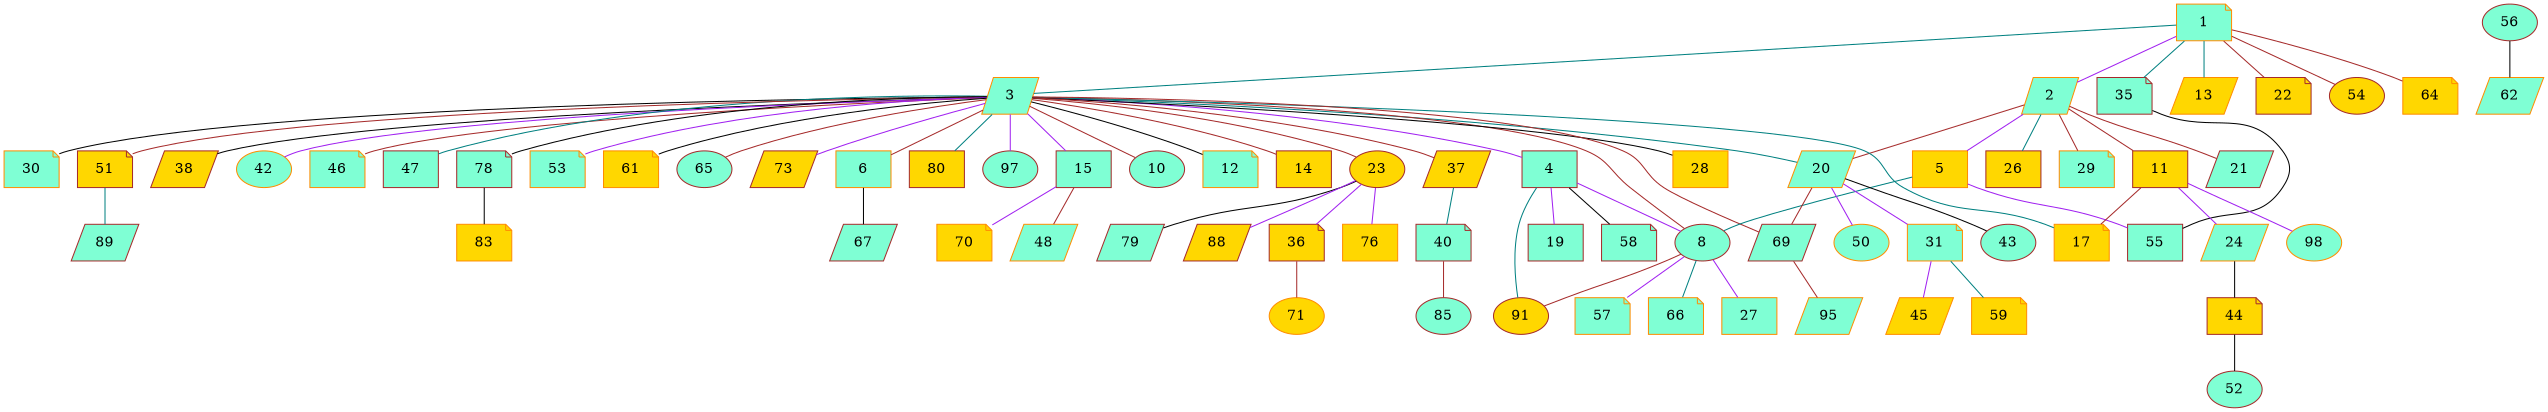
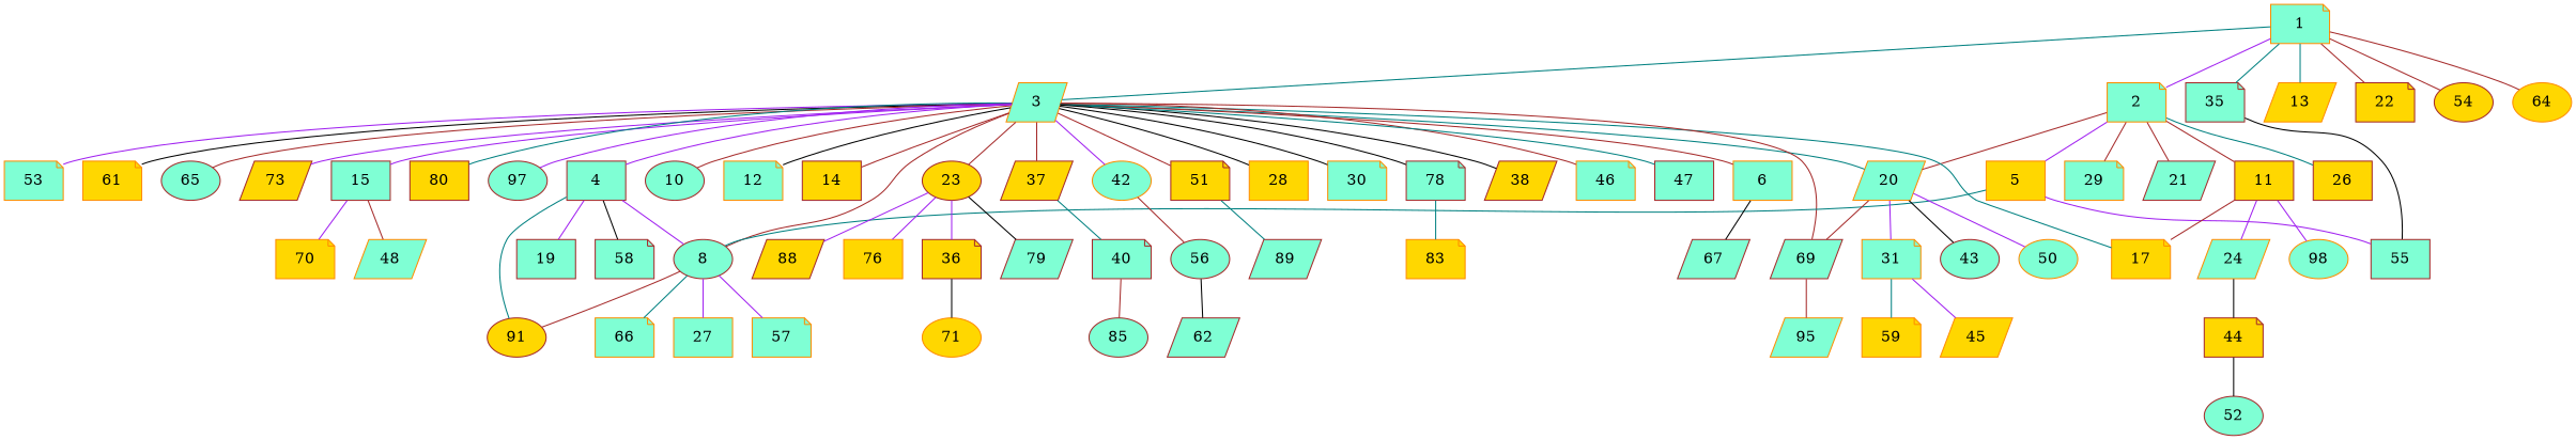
  graph {
    node [color=brown fillcolor=aquamarine shape=note style=filled]
    edge [color=brown]
    1 [color=darkorange super="+9"]
-   2 [color=darkorange shape=parallelogram super="+90"]
+   2 [color=darkorange super="+90"]
    3 [color=darkorange shape=parallelogram super="+25"]
    13 [color=darkorange fillcolor=gold shape=parallelogram]
    22 [fillcolor=gold]
    35
    54 [fillcolor=gold shape=ellipse]
-   64 [color=darkorange fillcolor=gold]
+   64 [color=darkorange fillcolor=gold shape=ellipse]
    5 [color=darkorange fillcolor=gold shape=box super="+16"]
    11 [fillcolor=gold shape=box super="+18"]
    20 [color=darkorange shape=parallelogram super="+63"]
    21 [shape=parallelogram]
    26 [fillcolor=gold shape=box]
    29 [color=darkorange super="+74"]
    4 [shape=box super="+7"]
    6 [color=darkorange shape=box super="+49"]
    8 [shape=ellipse super="+41"]
    10 [shape=ellipse]
    12 [color=darkorange]
    14 [fillcolor=gold shape=box]
    15 [shape=box super="+34"]
    17 [color=darkorange fillcolor=gold]
    23 [fillcolor=gold shape=ellipse super="+32"]
    28 [color=darkorange fillcolor=gold shape=box]
    30 [color=darkorange]
    37 [fillcolor=gold shape=parallelogram]
    38 [fillcolor=gold shape=parallelogram]
    42 [color=darkorange shape=ellipse super="+81"]
    46 [color=darkorange super="+84"]
    47 [shape=box]
    51 [fillcolor=gold]
    53 [color=darkorange]
    61 [color=darkorange fillcolor=gold]
    65 [shape=ellipse]
    69 [shape=parallelogram super="+87"]
    73 [fillcolor=gold shape=parallelogram]
    78
    80 [fillcolor=gold shape=box super="+94"]
    97 [shape=ellipse]
    55 [shape=box]
    24 [color=darkorange shape=parallelogram]
    98 [color=darkorange shape=ellipse]
    31 [color=darkorange super="+39"]
    43 [shape=ellipse super="+60"]
    50 [color=darkorange shape=ellipse super="+75"]
    19 [shape=box super="+33"]
    58 [super="+93"]
    91 [fillcolor=gold shape=ellipse]
    67 [shape=parallelogram]
    27 [color=darkorange shape=box]
    57 [color=darkorange]
    66 [color=darkorange]
    48 [color=darkorange shape=parallelogram]
    70 [color=darkorange fillcolor=gold]
    36 [fillcolor=gold super="+82"]
    76 [color=darkorange fillcolor=gold shape=box]
    79 [shape=parallelogram]
    88 [fillcolor=gold shape=parallelogram super="+92"]
    40 [super="+68"]
    56 [shape=ellipse super="+72"]
    89 [shape=parallelogram]
    95 [color=darkorange shape=parallelogram]
    83 [color=darkorange fillcolor=gold]
    44 [fillcolor=gold super="+96"]
    45 [color=darkorange fillcolor=gold shape=parallelogram]
    59 [color=darkorange fillcolor=gold]
    71 [color=darkorange fillcolor=gold shape=ellipse]
    52 [shape=ellipse]
    85 [shape=ellipse]
-   62 [color=darkorange shape=parallelogram]
+   62 [shape=parallelogram]
    1 -- 2 [color=purple]
    1 -- 3 [color=teal]
    1 -- 13 [color=teal]
    1 -- 22
    1 -- 35 [color=teal]
    1 -- 54
    1 -- 64
    2 -- 5 [color=purple]
    2 -- 11
    2 -- 20
    2 -- 21
    2 -- 26 [color=teal]
    2 -- 29
    3 -- 20 [color=teal]
    3 -- 4 [color=purple]
    3 -- 6
    3 -- 8
    3 -- 10
    3 -- 12 [color=black]
    3 -- 14
    3 -- 15 [color=purple]
    3 -- 17 [color=teal]
    3 -- 23
    3 -- 28 [color=black]
    3 -- 30 [color=black]
    3 -- 37
    3 -- 38 [color=black]
    3 -- 42 [color=purple]
    3 -- 46
    3 -- 47 [color=teal]
    3 -- 51
    3 -- 53 [color=purple]
    3 -- 61 [color=black]
    3 -- 65
    3 -- 69
    3 -- 73 [color=purple]
    3 -- 78 [color=black]
    3 -- 80 [color=teal]
    3 -- 97 [color=purple]
    35 -- 55 [color=black]
    5 -- 8 [color=teal]
    5 -- 55 [color=purple]
    11 -- 17
    11 -- 24 [color=purple]
    11 -- 98 [color=purple]
    20 -- 69
    20 -- 31 [color=purple]
    20 -- 43 [color=black]
    20 -- 50 [color=purple]
    4 -- 8 [color=purple]
    4 -- 19 [color=purple]
    4 -- 58 [color=black]
    4 -- 91 [color=teal]
    6 -- 67 [color=black]
    8 -- 91
    8 -- 27 [color=purple]
    8 -- 57 [color=purple]
    8 -- 66 [color=teal]
    15 -- 48
    15 -- 70 [color=purple]
    23 -- 36 [color=purple]
    23 -- 76 [color=purple]
    23 -- 79 [color=black]
    23 -- 88 [color=purple]
    37 -- 40 [color=teal]
+   42 -- 56
    51 -- 89 [color=teal]
    69 -- 95
-   78 -- 83 [color=black]
+   78 -- 83 [color=teal]
    24 -- 44 [color=black]
    31 -- 45 [color=purple]
    31 -- 59 [color=teal]
-   36 -- 71
+   36 -- 71 [color=black]
    40 -- 85
    56 -- 62 [color=black]
    44 -- 52 [color=black]
  }
